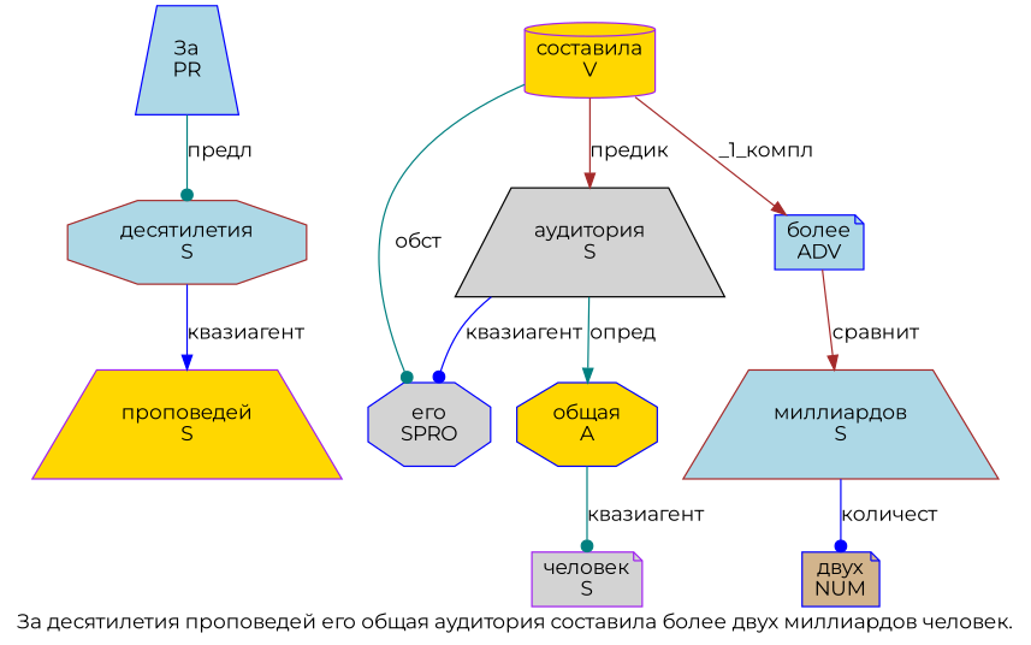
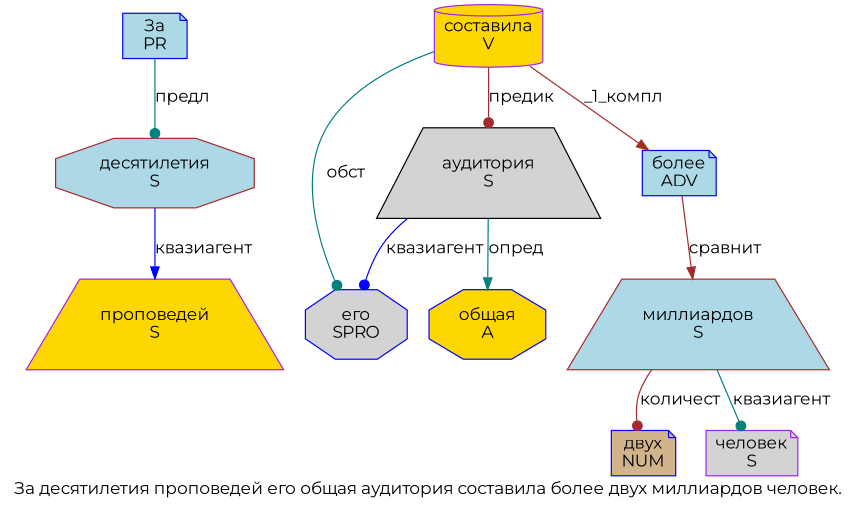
  digraph {
    fontname=Montserrat
    label="За десятилетия проповедей его общая аудитория составила более двух миллиардов человек."
    node [color=blue fillcolor=lightblue fontname=Montserrat penwidth=1 shape=trapezium style=filled]
    edge [arrowhead=dot color=teal fontname=Montserrat]
-   n1 [label="За\nPR"]
+   n1 [label="За\nPR" shape=note]
    n2 [color=brown label="десятилетия\nS" shape=octagon]
    n3 [color=purple fillcolor=gold label="проповедей\nS"]
    n4 [fillcolor=lightgrey label="его\nSPRO" shape=octagon]
    n5 [fillcolor=gold label="общая\nA" shape=octagon]
    n6 [color=black fillcolor=lightgrey label="аудитория\nS"]
    n7 [color=purple fillcolor=gold label="составила\nV" shape=cylinder]
    n8 [label="более\nADV" shape=note]
    n9 [color=brown label="миллиардов\nS"]
    n10 [fillcolor=tan label="двух\nNUM" shape=note]
    n11 [color=purple fillcolor=lightgrey label="человек\nS" shape=note]
    n1 -> n2 [label="предл"]
    n2 -> n3 [arrowhead=normal color=blue label="квазиагент"]
    n6 -> n4 [color=blue label="квазиагент"]
    n6 -> n5 [arrowhead=normal label="опред"]
    n7 -> n4 [label="обст"]
-   n7 -> n6 [arrowhead=normal color=brown label="предик"]
+   n7 -> n6 [color=brown label="предик"]
    n7 -> n8 [arrowhead=normal color=brown label="_1_компл"]
    n8 -> n9 [arrowhead=normal color=brown label="сравнит"]
-   n9 -> n10 [color=blue label="количест"]
-   n5 -> n11 [label="квазиагент"]
+   n9 -> n10 [color=brown label="количест"]
+   n9 -> n11 [label="квазиагент"]
  }
